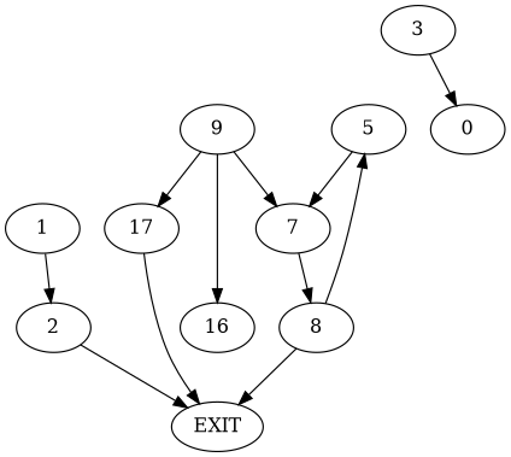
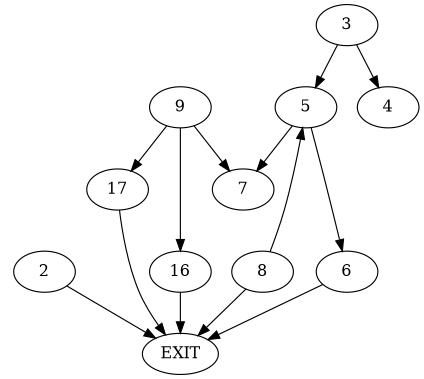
  digraph {
-   1
    2
    n3 [label=EXIT]
    3
-   4 [label=0]
+   4
    5
+   6
    7
    8
    9
    n11 [label=16]
    n12 [label=17]
-   1 -> 2
    2 -> n3
    3 -> 4
+   3 -> 5
+   5 -> 6
    5 -> 7
-   7 -> 8
+   6 -> n3
    8 -> n3
    8 -> 5
    9 -> 7
    9 -> n11
    9 -> n12
+   n11 -> n3
    n12 -> n3
  }
